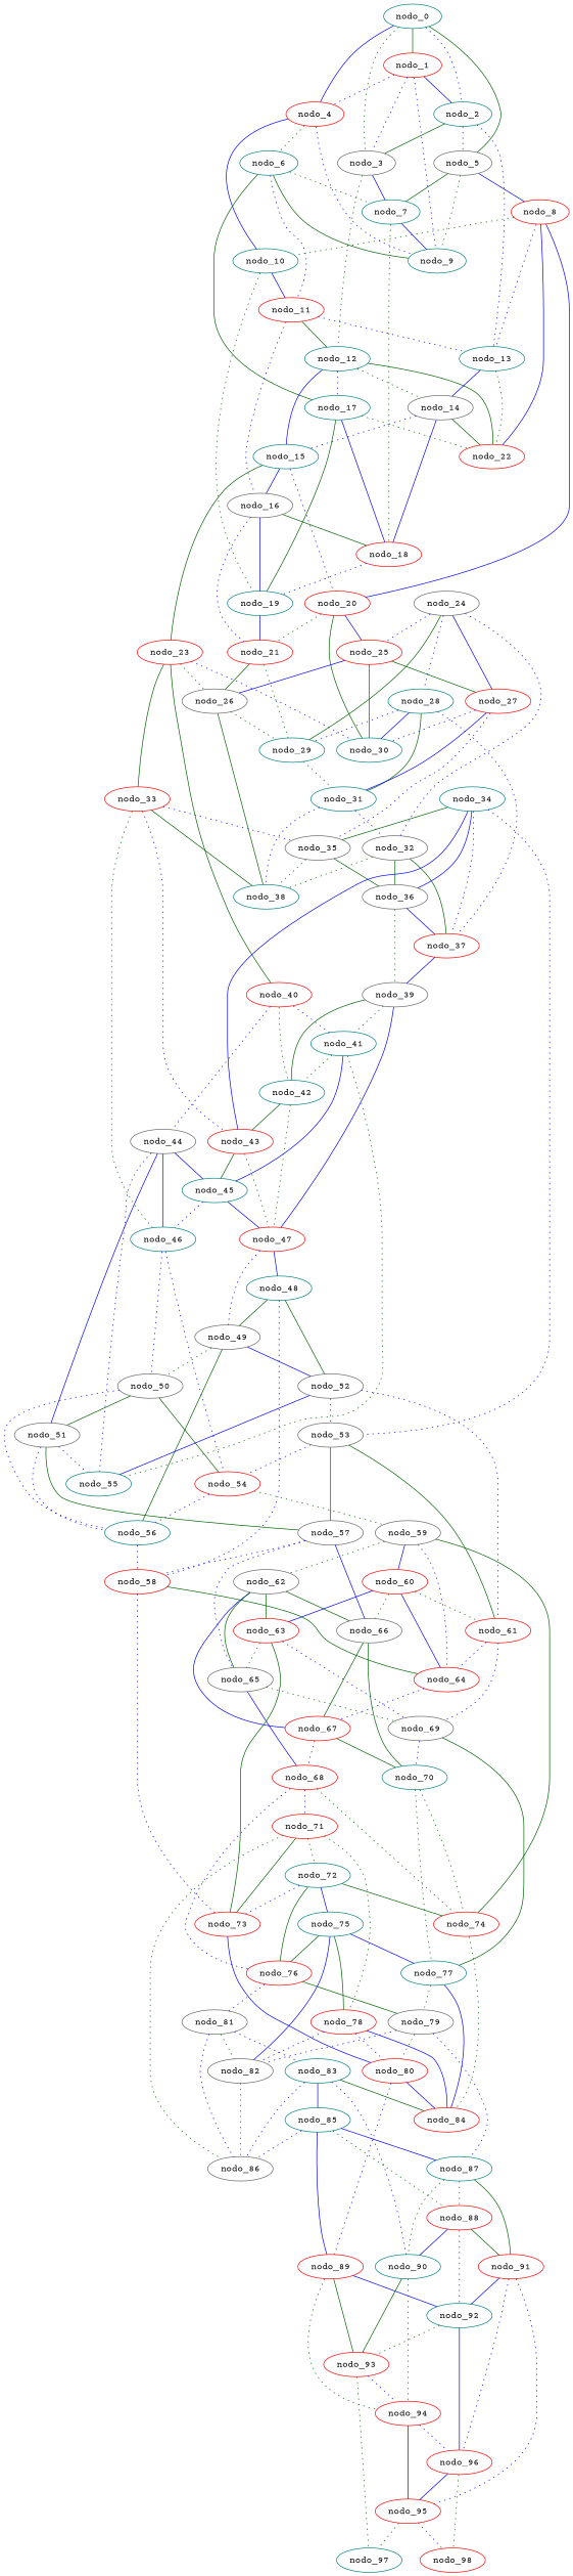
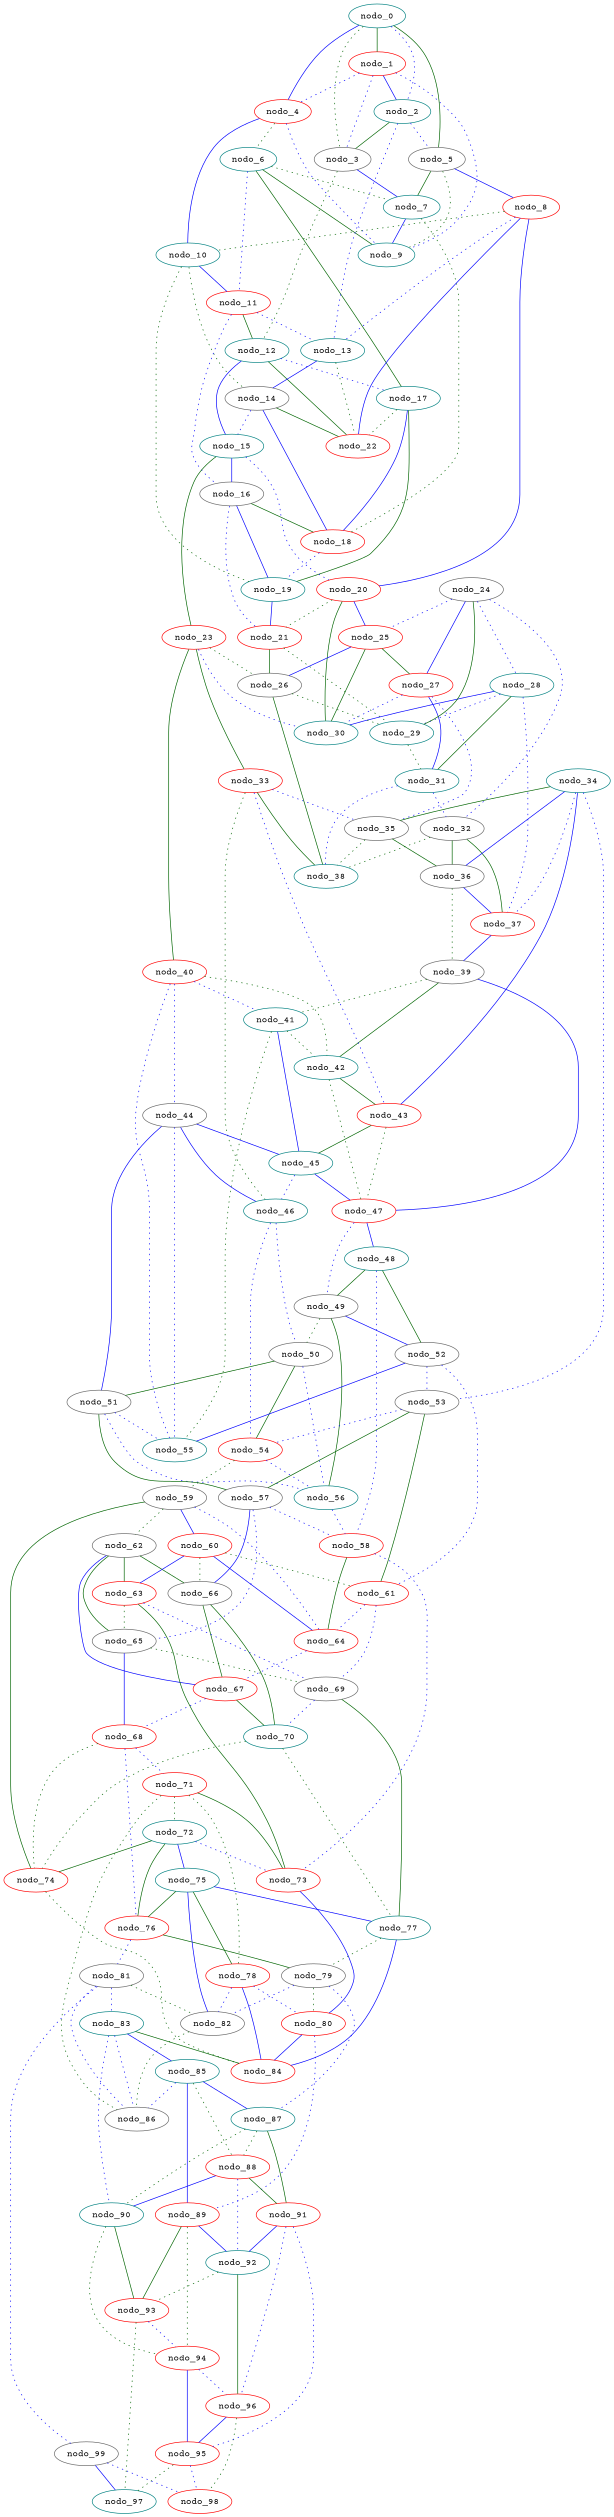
  graph {
    fontname="Courier Prime"
    node [color=red fontname="Courier Prime"]
    edge [color=blue fontname="Courier Prime" style=dotted]
    nodo_70 [color=teal]
    nodo_67
    nodo_68
    nodo_74
    nodo_77 [color=teal]
    nodo_71
    nodo_76
    nodo_84
    nodo_79 [color=gray40]
    nodo_56 [color=teal]
    nodo_58
    nodo_73
    nodo_64
    nodo_80
    nodo_10 [color=teal]
    nodo_4
    nodo_9 [color=teal]
    nodo_6 [color=teal]
    nodo_19 [color=teal]
    nodo_11
    nodo_14 [color=gray40]
    nodo_17 [color=teal]
    nodo_7 [color=teal]
    nodo_21
    nodo_16 [color=gray40]
    nodo_12 [color=teal]
    nodo_13 [color=teal]
    nodo_18
    nodo_22
    nodo_15 [color=teal]
    nodo_78
    nodo_86 [color=gray40]
    nodo_72 [color=teal]
    nodo_81 [color=gray40]
    nodo_39 [color=gray40]
    nodo_47
    nodo_41 [color=teal]
    nodo_42 [color=teal]
    nodo_49 [color=gray40]
    nodo_48 [color=teal]
    nodo_55 [color=teal]
    nodo_45 [color=teal]
    nodo_43
    nodo_50 [color=gray40]
    nodo_52 [color=gray40]
    nodo_46 [color=teal]
    nodo_97 [color=teal]
    nodo_95
    nodo_98
    nodo_51 [color=gray40]
    nodo_57 [color=gray40]
    nodo_66 [color=gray40]
    nodo_65 [color=gray40]
    nodo_89
    nodo_92 [color=teal]
    nodo_93
    nodo_94
    nodo_28 [color=teal]
    nodo_37
    nodo_31 [color=teal]
    nodo_30 [color=teal]
    nodo_29 [color=teal]
    nodo_38 [color=teal]
    nodo_32 [color=gray40]
    nodo_33
    nodo_35 [color=gray40]
    nodo_54
    nodo_36 [color=gray40]
    nodo_59 [color=gray40]
    nodo_69 [color=gray40]
    nodo_96
    nodo_26 [color=gray40]
    nodo_62 [color=gray40]
    nodo_63
    nodo_82 [color=gray40]
    nodo_27
    nodo_44 [color=gray40]
    nodo_87 [color=teal]
    nodo_90 [color=teal]
    nodo_91
    nodo_88
    nodo_53 [color=gray40]
    nodo_61
    nodo_75 [color=teal]
    nodo_20
    nodo_23
+   nodo_99 [color=gray40]
    nodo_83 [color=teal]
    nodo_85 [color=teal]
    nodo_5 [color=gray40]
    nodo_8
    nodo_25
    nodo_60
    nodo_40
    nodo_3 [color=gray40]
    nodo_2 [color=teal]
    nodo_1
    nodo_24 [color=gray40]
    nodo_34 [color=teal]
    nodo_0 [color=teal]
    nodo_70 -- nodo_74 [color=darkgreen]
    nodo_70 -- nodo_77 [color=darkgreen]
    nodo_67 -- nodo_70 [color=darkgreen style=solid]
    nodo_67 -- nodo_68
    nodo_68 -- nodo_74 [color=darkgreen]
    nodo_68 -- nodo_71
    nodo_68 -- nodo_76
    nodo_74 -- nodo_84 [color=darkgreen]
    nodo_77 -- nodo_84 [style=solid]
    nodo_77 -- nodo_79 [color=darkgreen]
    nodo_71 -- nodo_73 [color=darkgreen style=solid]
    nodo_71 -- nodo_78 [color=darkgreen]
    nodo_71 -- nodo_86 [color=darkgreen]
    nodo_71 -- nodo_72 [color=darkgreen]
    nodo_76 -- nodo_79 [color=darkgreen style=solid]
    nodo_76 -- nodo_81
    nodo_79 -- nodo_80 [color=darkgreen]
    nodo_79 -- nodo_82
    nodo_79 -- nodo_87
    nodo_56 -- nodo_58
    nodo_58 -- nodo_73
    nodo_58 -- nodo_64 [color=darkgreen style=solid]
    nodo_73 -- nodo_80 [style=solid]
    nodo_64 -- nodo_67
    nodo_80 -- nodo_84 [style=solid]
    nodo_80 -- nodo_89
    nodo_10 -- nodo_19 [color=darkgreen]
    nodo_10 -- nodo_11 [style=solid]
-   nodo_12 -- nodo_14 [color=darkgreen]
+   nodo_10 -- nodo_14 [color=darkgreen]
    nodo_4 -- nodo_10 [style=solid]
    nodo_4 -- nodo_9
    nodo_4 -- nodo_6 [color=darkgreen]
    nodo_6 -- nodo_9 [color=darkgreen style=solid]
    nodo_6 -- nodo_11
    nodo_6 -- nodo_17 [color=darkgreen style=solid]
    nodo_6 -- nodo_7 [color=darkgreen]
    nodo_19 -- nodo_21 [style=solid]
    nodo_11 -- nodo_16
    nodo_11 -- nodo_12 [color=darkgreen style=solid]
    nodo_11 -- nodo_13
    nodo_14 -- nodo_18 [style=solid]
    nodo_14 -- nodo_22 [color=darkgreen style=solid]
    nodo_14 -- nodo_15
    nodo_17 -- nodo_19 [color=darkgreen style=solid]
    nodo_17 -- nodo_18 [style=solid]
    nodo_17 -- nodo_22 [color=darkgreen]
    nodo_7 -- nodo_9 [style=solid]
    nodo_7 -- nodo_18 [color=darkgreen]
    nodo_21 -- nodo_29 [color=darkgreen]
    nodo_21 -- nodo_26 [color=darkgreen style=solid]
    nodo_16 -- nodo_19 [style=solid]
    nodo_16 -- nodo_21
    nodo_16 -- nodo_18 [color=darkgreen style=solid]
    nodo_12 -- nodo_17
    nodo_12 -- nodo_22 [color=darkgreen style=solid]
    nodo_12 -- nodo_15 [style=solid]
    nodo_13 -- nodo_14 [style=solid]
    nodo_13 -- nodo_22 [color=darkgreen]
    nodo_18 -- nodo_19
    nodo_15 -- nodo_16 [style=solid]
    nodo_15 -- nodo_20
    nodo_15 -- nodo_23 [color=darkgreen style=solid]
    nodo_78 -- nodo_84 [style=solid]
    nodo_78 -- nodo_80
    nodo_78 -- nodo_82
    nodo_72 -- nodo_74 [color=darkgreen style=solid]
    nodo_72 -- nodo_76 [color=darkgreen style=solid]
    nodo_72 -- nodo_73
    nodo_72 -- nodo_75 [style=solid]
    nodo_81 -- nodo_86
    nodo_81 -- nodo_82 [color=darkgreen]
+   nodo_81 -- nodo_99
    nodo_81 -- nodo_83
    nodo_39 -- nodo_47 [style=solid]
    nodo_39 -- nodo_41 [color=darkgreen]
    nodo_39 -- nodo_42 [color=darkgreen style=solid]
    nodo_47 -- nodo_49
    nodo_47 -- nodo_48 [style=solid]
    nodo_41 -- nodo_42 [color=darkgreen]
    nodo_41 -- nodo_55 [color=darkgreen]
    nodo_41 -- nodo_45 [style=solid]
    nodo_42 -- nodo_47 [color=darkgreen]
    nodo_42 -- nodo_43 [color=darkgreen style=solid]
    nodo_49 -- nodo_56 [color=darkgreen style=solid]
    nodo_49 -- nodo_50 [color=darkgreen]
    nodo_49 -- nodo_52 [style=solid]
    nodo_48 -- nodo_58
    nodo_48 -- nodo_49 [color=darkgreen style=solid]
    nodo_48 -- nodo_52 [color=darkgreen style=solid]
    nodo_45 -- nodo_47 [style=solid]
    nodo_45 -- nodo_46
    nodo_43 -- nodo_47 [color=darkgreen]
    nodo_43 -- nodo_45 [color=darkgreen style=solid]
    nodo_50 -- nodo_56
    nodo_50 -- nodo_51 [color=darkgreen style=solid]
    nodo_50 -- nodo_54 [color=darkgreen style=solid]
    nodo_52 -- nodo_55 [style=solid]
    nodo_52 -- nodo_53
    nodo_52 -- nodo_61
    nodo_46 -- nodo_50
    nodo_46 -- nodo_54
    nodo_95 -- nodo_97 [color=darkgreen]
    nodo_95 -- nodo_98
    nodo_51 -- nodo_56
    nodo_51 -- nodo_55
    nodo_51 -- nodo_57 [color=darkgreen style=solid]
    nodo_57 -- nodo_58
    nodo_57 -- nodo_66 [style=solid]
    nodo_57 -- nodo_65
    nodo_66 -- nodo_70 [color=darkgreen style=solid]
    nodo_66 -- nodo_67 [color=darkgreen style=solid]
    nodo_65 -- nodo_68 [style=solid]
    nodo_65 -- nodo_69 [color=darkgreen]
    nodo_89 -- nodo_92 [style=solid]
    nodo_89 -- nodo_93 [color=darkgreen style=solid]
    nodo_89 -- nodo_94 [color=darkgreen]
    nodo_92 -- nodo_93 [color=darkgreen]
-   nodo_92 -- nodo_96 [style=solid]
+   nodo_92 -- nodo_96 [color=darkgreen style=solid]
    nodo_93 -- nodo_97 [color=darkgreen]
    nodo_93 -- nodo_94
    nodo_94 -- nodo_95 [style=solid]
    nodo_94 -- nodo_96
    nodo_28 -- nodo_37
    nodo_28 -- nodo_31 [color=darkgreen style=solid]
    nodo_28 -- nodo_30 [style=solid]
    nodo_28 -- nodo_29
    nodo_37 -- nodo_39 [style=solid]
    nodo_31 -- nodo_38
    nodo_31 -- nodo_32
    nodo_29 -- nodo_31 [color=darkgreen]
    nodo_32 -- nodo_37 [color=darkgreen style=solid]
    nodo_32 -- nodo_38 [color=darkgreen]
    nodo_32 -- nodo_36 [color=darkgreen style=solid]
    nodo_33 -- nodo_43
    nodo_33 -- nodo_46 [color=darkgreen]
    nodo_33 -- nodo_38 [color=darkgreen style=solid]
    nodo_33 -- nodo_35
    nodo_35 -- nodo_38 [color=darkgreen]
    nodo_35 -- nodo_36 [color=darkgreen style=solid]
    nodo_54 -- nodo_56
    nodo_54 -- nodo_59 [color=darkgreen]
    nodo_36 -- nodo_39 [color=darkgreen]
    nodo_36 -- nodo_37 [style=solid]
    nodo_59 -- nodo_74 [color=darkgreen style=solid]
    nodo_59 -- nodo_64
    nodo_59 -- nodo_62 [color=darkgreen]
    nodo_59 -- nodo_60 [style=solid]
    nodo_69 -- nodo_70
    nodo_69 -- nodo_77 [color=darkgreen style=solid]
    nodo_96 -- nodo_95 [style=solid]
    nodo_96 -- nodo_98 [color=darkgreen]
    nodo_26 -- nodo_29 [color=darkgreen]
    nodo_26 -- nodo_38 [color=darkgreen style=solid]
    nodo_62 -- nodo_67 [style=solid]
    nodo_62 -- nodo_66 [color=darkgreen style=solid]
    nodo_62 -- nodo_65 [color=darkgreen style=solid]
    nodo_62 -- nodo_63 [color=darkgreen style=solid]
    nodo_63 -- nodo_73 [color=darkgreen style=solid]
    nodo_63 -- nodo_65 [color=darkgreen]
    nodo_63 -- nodo_69
    nodo_82 -- nodo_86 [color=darkgreen]
    nodo_27 -- nodo_31 [style=solid]
    nodo_27 -- nodo_30
    nodo_27 -- nodo_35
    nodo_44 -- nodo_55
    nodo_44 -- nodo_45 [style=solid]
    nodo_44 -- nodo_46 [style=solid]
    nodo_44 -- nodo_51 [style=solid]
    nodo_87 -- nodo_90 [color=darkgreen]
    nodo_87 -- nodo_91 [color=darkgreen style=solid]
    nodo_87 -- nodo_88 [color=darkgreen]
    nodo_90 -- nodo_93 [color=darkgreen style=solid]
    nodo_90 -- nodo_94 [color=darkgreen]
    nodo_91 -- nodo_95
    nodo_91 -- nodo_92 [style=solid]
    nodo_91 -- nodo_96
    nodo_88 -- nodo_92
    nodo_88 -- nodo_90 [style=solid]
    nodo_88 -- nodo_91 [color=darkgreen style=solid]
    nodo_53 -- nodo_57 [color=darkgreen style=solid]
    nodo_53 -- nodo_54
    nodo_53 -- nodo_61 [color=darkgreen style=solid]
    nodo_61 -- nodo_64
    nodo_61 -- nodo_69
    nodo_75 -- nodo_77 [style=solid]
    nodo_75 -- nodo_76 [color=darkgreen style=solid]
    nodo_75 -- nodo_78 [color=darkgreen style=solid]
    nodo_75 -- nodo_82 [style=solid]
    nodo_20 -- nodo_21 [color=darkgreen]
    nodo_20 -- nodo_30 [color=darkgreen style=solid]
    nodo_20 -- nodo_25 [style=solid]
    nodo_23 -- nodo_30
    nodo_23 -- nodo_33 [color=darkgreen style=solid]
    nodo_23 -- nodo_26 [color=darkgreen]
    nodo_23 -- nodo_40 [color=darkgreen style=solid]
+   nodo_99 -- nodo_97 [style=solid]
+   nodo_99 -- nodo_98
    nodo_83 -- nodo_84 [color=darkgreen style=solid]
    nodo_83 -- nodo_86
    nodo_83 -- nodo_90
    nodo_83 -- nodo_85 [style=solid]
    nodo_85 -- nodo_86
    nodo_85 -- nodo_89 [style=solid]
    nodo_85 -- nodo_87 [style=solid]
    nodo_85 -- nodo_88 [color=darkgreen]
    nodo_5 -- nodo_9 [color=darkgreen]
    nodo_5 -- nodo_7 [color=darkgreen style=solid]
    nodo_5 -- nodo_8 [style=solid]
    nodo_8 -- nodo_10 [color=darkgreen]
    nodo_8 -- nodo_13
    nodo_8 -- nodo_22 [style=solid]
    nodo_8 -- nodo_20 [style=solid]
    nodo_25 -- nodo_30 [color=darkgreen style=solid]
    nodo_25 -- nodo_26 [style=solid]
    nodo_25 -- nodo_27 [color=darkgreen style=solid]
    nodo_60 -- nodo_64 [style=solid]
    nodo_60 -- nodo_66 [color=darkgreen]
    nodo_60 -- nodo_63 [style=solid]
    nodo_60 -- nodo_61 [color=darkgreen]
    nodo_40 -- nodo_41
    nodo_40 -- nodo_42 [color=darkgreen]
+   nodo_40 -- nodo_55
    nodo_40 -- nodo_44
    nodo_3 -- nodo_7 [style=solid]
    nodo_3 -- nodo_12 [color=darkgreen]
    nodo_2 -- nodo_13
    nodo_2 -- nodo_5
    nodo_2 -- nodo_3 [color=darkgreen style=solid]
    nodo_1 -- nodo_4
    nodo_1 -- nodo_9
    nodo_1 -- nodo_3
    nodo_1 -- nodo_2 [style=solid]
    nodo_24 -- nodo_28
    nodo_24 -- nodo_29 [color=darkgreen style=solid]
    nodo_24 -- nodo_32
    nodo_24 -- nodo_27 [style=solid]
    nodo_24 -- nodo_25
    nodo_34 -- nodo_43 [style=solid]
    nodo_34 -- nodo_37
    nodo_34 -- nodo_35 [color=darkgreen style=solid]
    nodo_34 -- nodo_36 [style=solid]
    nodo_34 -- nodo_53
    nodo_0 -- nodo_4 [style=solid]
    nodo_0 -- nodo_5 [color=darkgreen style=solid]
    nodo_0 -- nodo_3 [color=darkgreen]
    nodo_0 -- nodo_2
    nodo_0 -- nodo_1 [color=darkgreen style=solid]
  }
